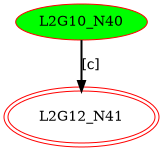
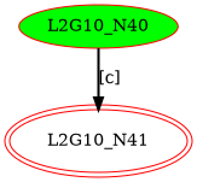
  digraph {
    node [color=red]
    L2G10_N40 [fillcolor=green style=filled]
-   L2G10_N41 [peripheries=2 label=L2G12_N41]
+   L2G10_N41 [peripheries=2]
    L2G10_N40 -> L2G10_N41 [label="[c]" style=bold]
  }
